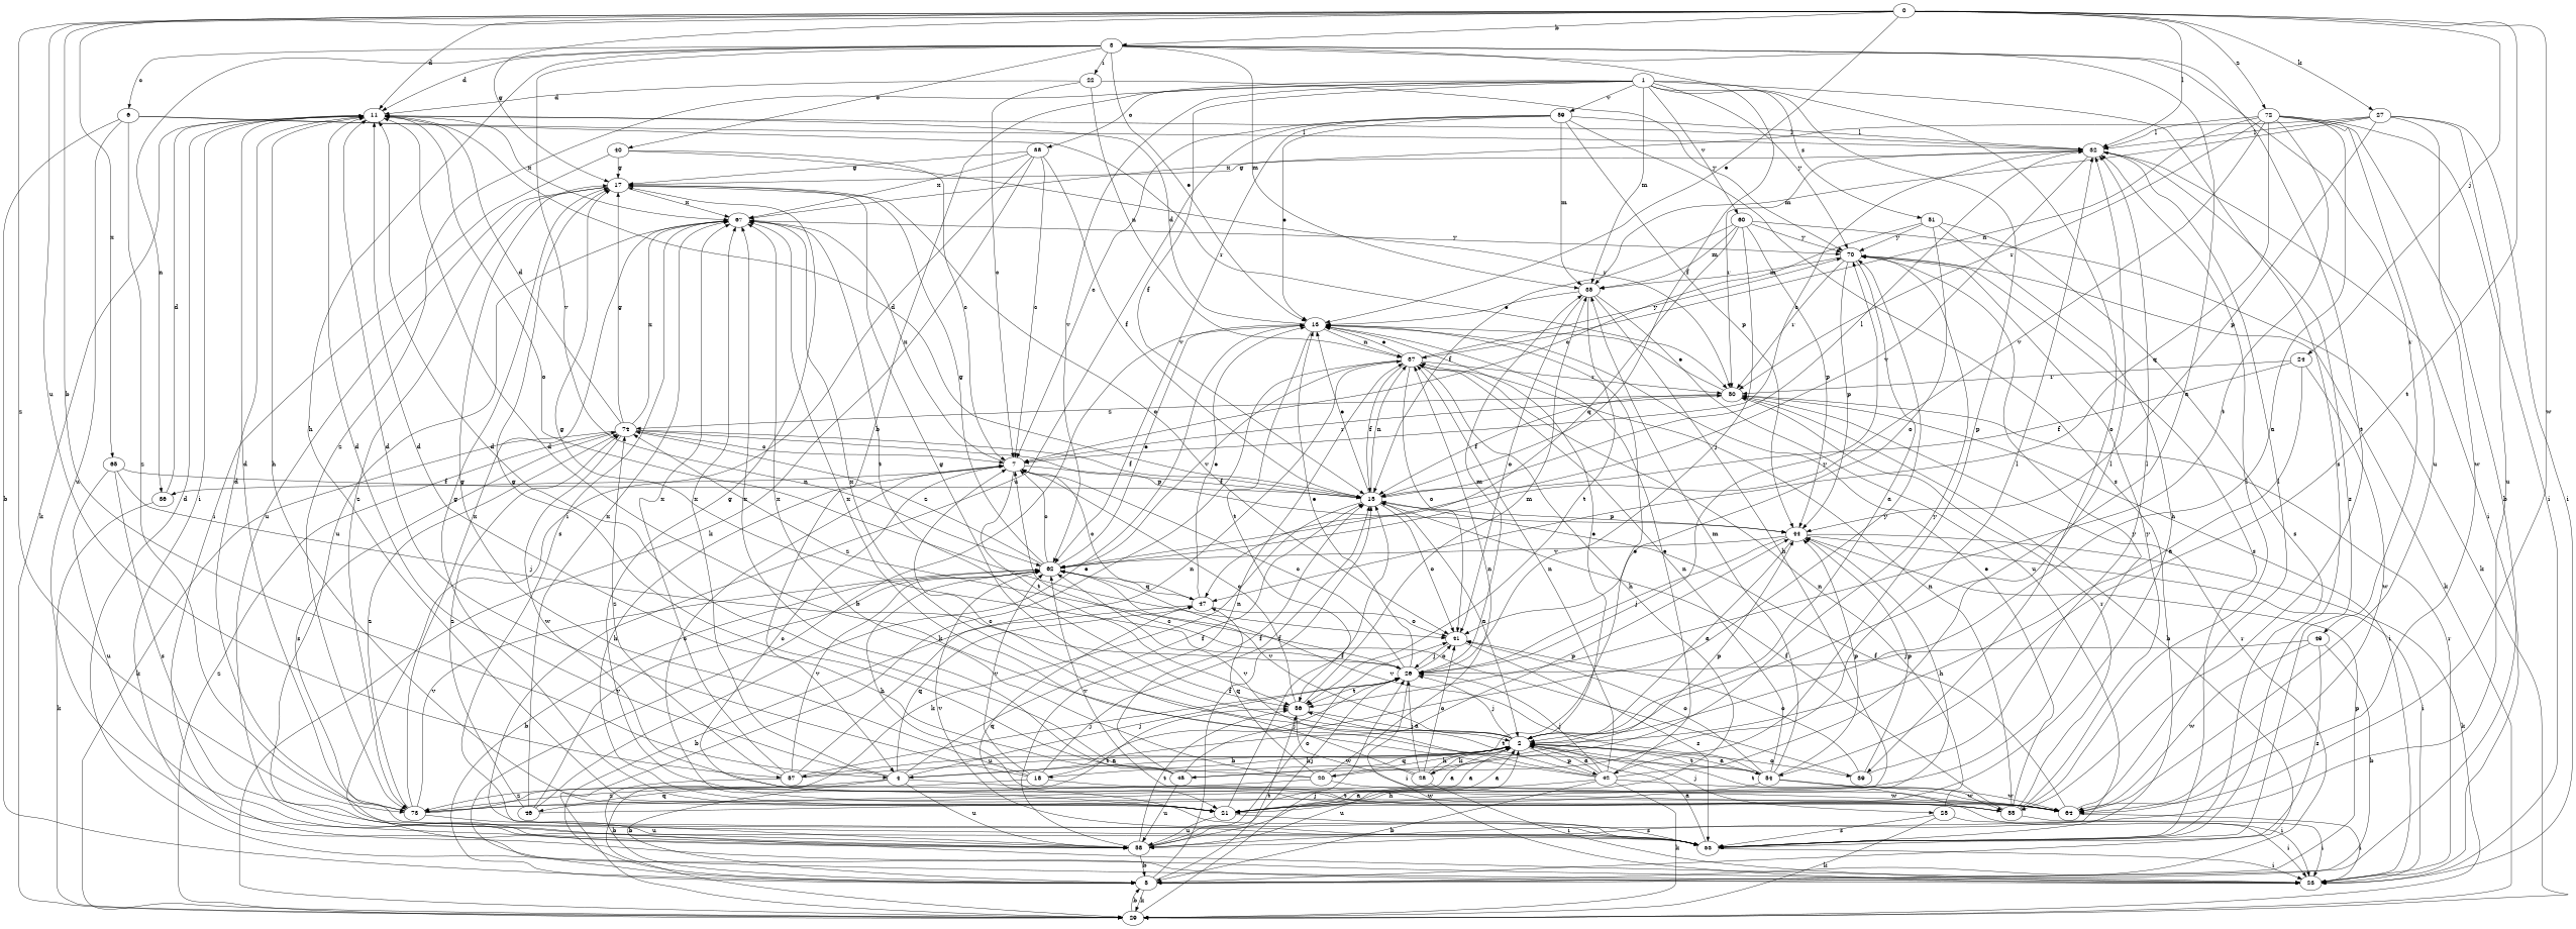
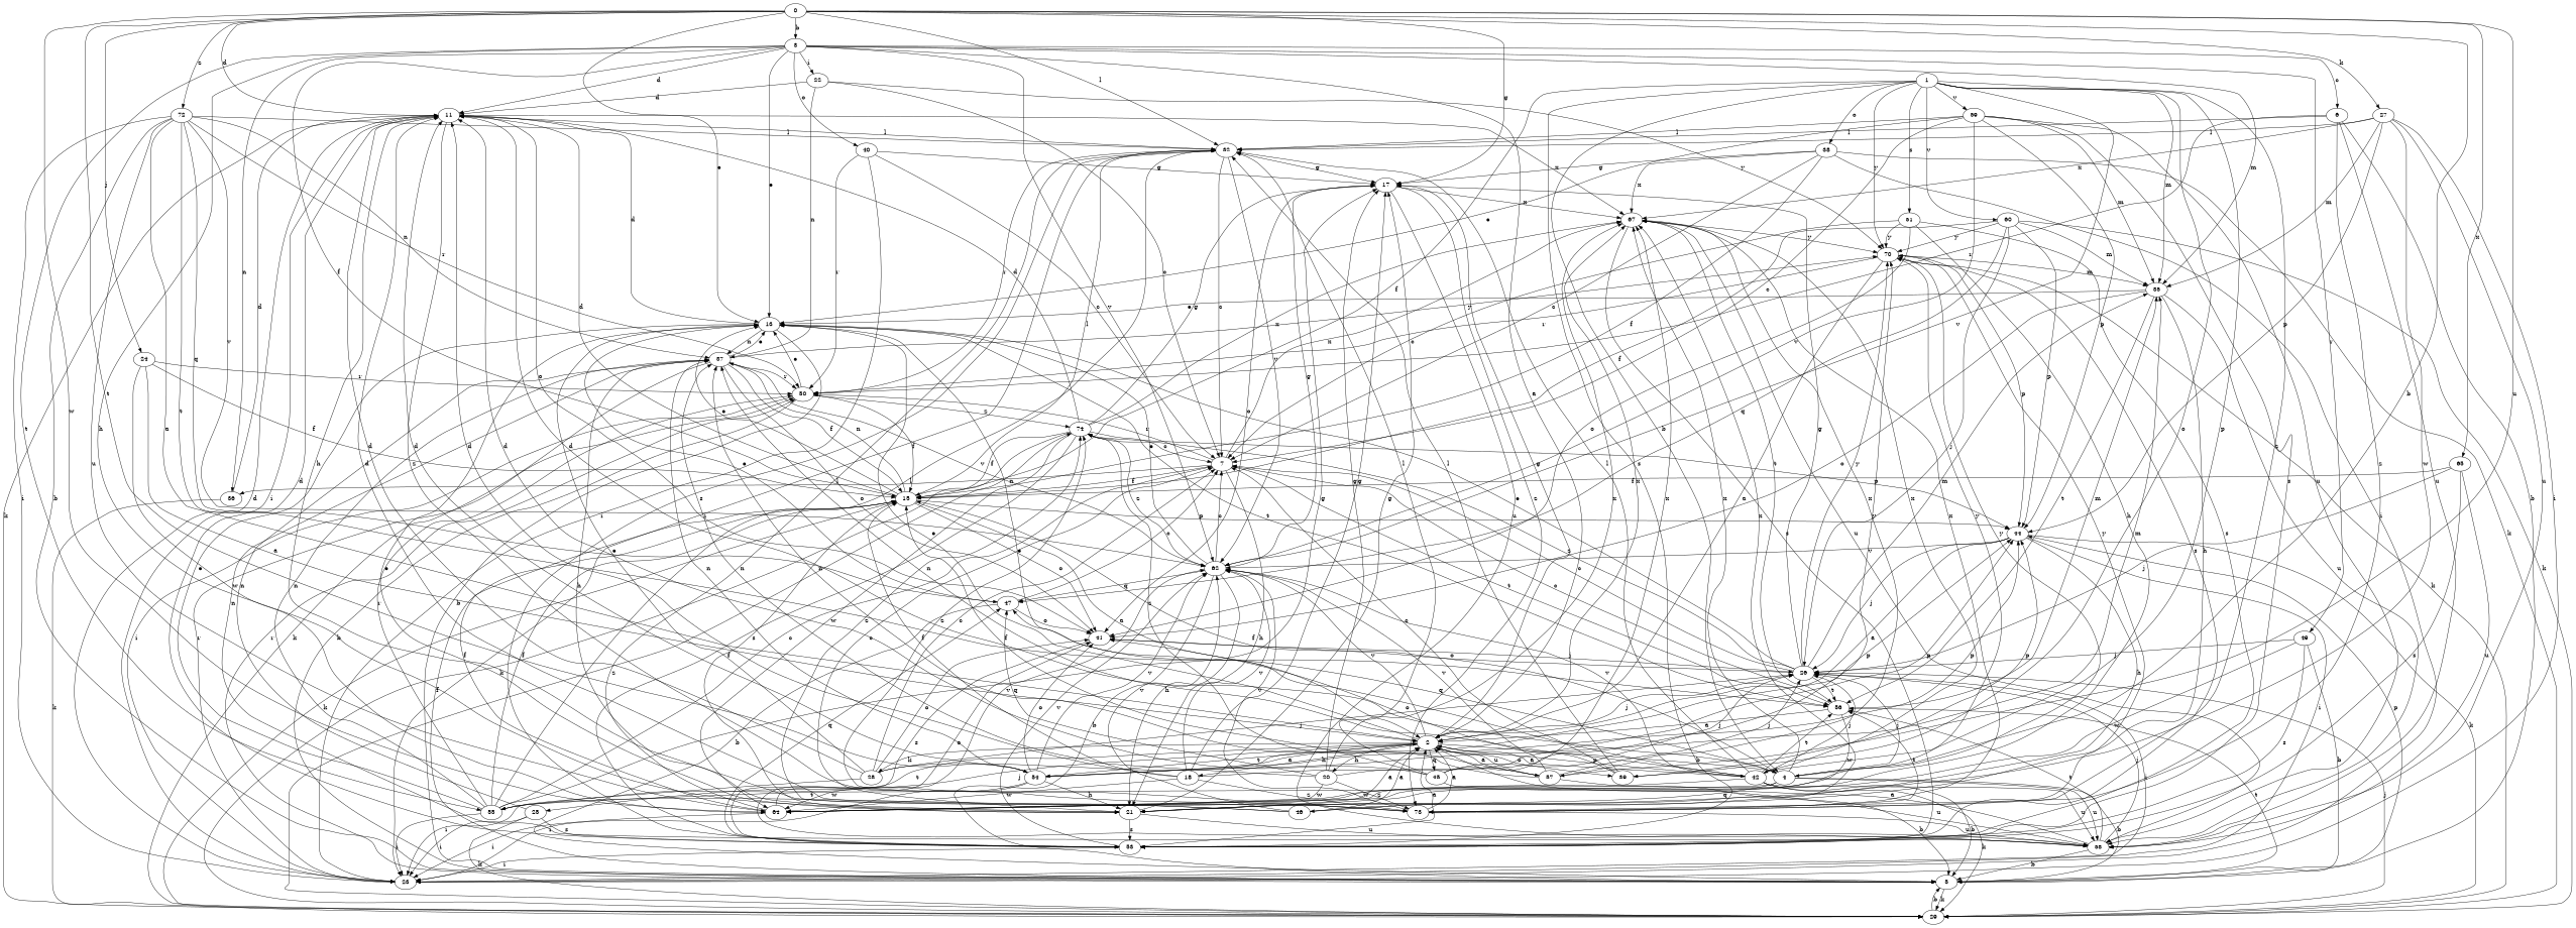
  strict digraph {
    fontname="DejaVu Serif"
    node [fontname="DejaVu Serif"]
    edge [fontname="DejaVu Serif"]
    0
    3
    4
    11
    13
    17
    24
    27
    32
    54
    57
    64
    65
    72
    15
    35
    62
    2
    55
    6
    21
    22
    36
    40
    49
    70
    26
    67
    5
    46
    47
    58
    73
    29
    23
    41
    56
    37
    50
    44
    53
    7
    74
    1
    38
    39
    42
    51
    59
    60
    18
    20
    25
    28
    45
    0 -> 3 [label=b]
    0 -> 4 [label=b]
    0 -> 11 [label=d]
    0 -> 13 [label=e]
    0 -> 17 [label=g]
    0 -> 24 [label=j]
    0 -> 27 [label=k]
    0 -> 32 [label=l]
    0 -> 54 [label=t]
    0 -> 57 [label=u]
    0 -> 64 [label=w]
    0 -> 65 [label=x]
    0 -> 72 [label=z]
    3 -> 11 [label=d]
    3 -> 13 [label=e]
    3 -> 15 [label=f]
    3 -> 35 [label=m]
    3 -> 62 [label=v]
    3 -> 2 [label=a]
    3 -> 55 [label=t]
    3 -> 6 [label=c]
    3 -> 21 [label=h]
    3 -> 22 [label=i]
    3 -> 36 [label=n]
    3 -> 40 [label=o]
    3 -> 49 [label=r]
    4 -> 11 [label=d]
    4 -> 15 [label=f]
    4 -> 55 [label=t]
    4 -> 70 [label=y]
    4 -> 26 [label=j]
    4 -> 67 [label=x]
    4 -> 5 [label=b]
    4 -> 46 [label=q]
    4 -> 47 [label=q]
    4 -> 58 [label=u]
    11 -> 32 [label=l]
    11 -> 21 [label=h]
    11 -> 67 [label=x]
-   0 -> 73 [label=z]
+   11 -> 73 [label=z]
    11 -> 29 [label=k]
    11 -> 23 [label=i]
    11 -> 41 [label=o]
    13 -> 11 [label=d]
    13 -> 5 [label=b]
    13 -> 56 [label=t]
    13 -> 37 [label=n]
    17 -> 67 [label=x]
    17 -> 58 [label=u]
    17 -> 73 [label=z]
    17 -> 41 [label=o]
    24 -> 64 [label=w]
    24 -> 15 [label=f]
    24 -> 2 [label=a]
    24 -> 50 [label=r]
    27 -> 32 [label=l]
    27 -> 64 [label=w]
    27 -> 35 [label=m]
    27 -> 67 [label=x]
    27 -> 58 [label=u]
    27 -> 23 [label=i]
    27 -> 44 [label=p]
    32 -> 17 [label=g]
    32 -> 62 [label=v]
    32 -> 23 [label=i]
    32 -> 50 [label=r]
    32 -> 53 [label=s]
    32 -> 7 [label=c]
    54 -> 11 [label=d]
    54 -> 64 [label=w]
    54 -> 35 [label=m]
    54 -> 62 [label=v]
    54 -> 2 [label=a]
    54 -> 21 [label=h]
    54 -> 23 [label=i]
    54 -> 41 [label=o]
    54 -> 37 [label=n]
    54 -> 44 [label=p]
    57 -> 62 [label=v]
    57 -> 2 [label=a]
    57 -> 26 [label=j]
    57 -> 67 [label=x]
    57 -> 5 [label=b]
    57 -> 37 [label=n]
    57 -> 74 [label=z]
    64 -> 32 [label=l]
    64 -> 15 [label=f]
    64 -> 62 [label=v]
    64 -> 23 [label=i]
    65 -> 15 [label=f]
    65 -> 26 [label=j]
    65 -> 58 [label=u]
    65 -> 53 [label=s]
    72 -> 32 [label=l]
    72 -> 64 [label=u]
    72 -> 62 [label=v]
    72 -> 2 [label=a]
    72 -> 5 [label=b]
    72 -> 47 [label=q]
    72 -> 23 [label=i]
    72 -> 56 [label=t]
    72 -> 37 [label=n]
    72 -> 50 [label=r]
    15 -> 11 [label=d]
    15 -> 13 [label=e]
    15 -> 32 [label=l]
    15 -> 2 [label=a]
    15 -> 29 [label=k]
    15 -> 41 [label=o]
    15 -> 37 [label=n]
    15 -> 44 [label=p]
    35 -> 13 [label=e]
    35 -> 21 [label=h]
    35 -> 58 [label=u]
    35 -> 41 [label=o]
    35 -> 56 [label=t]
    62 -> 13 [label=e]
    62 -> 17 [label=g]
    62 -> 21 [label=h]
    62 -> 5 [label=b]
    62 -> 47 [label=q]
    62 -> 7 [label=c]
    62 -> 74 [label=z]
    2 -> 4 [label=b]
    2 -> 13 [label=e]
    2 -> 17 [label=g]
    2 -> 54 [label=t]
    2 -> 57 [label=u]
    2 -> 62 [label=v]
    2 -> 55 [label=t]
    2 -> 26 [label=j]
    2 -> 67 [label=x]
    2 -> 39 [label=o]
    2 -> 42 [label=p]
    2 -> 18 [label=h]
    2 -> 20 [label=h]
    2 -> 25 [label=j]
    2 -> 28 [label=k]
    2 -> 45 [label=q]
    55 -> 13 [label=e]
    55 -> 17 [label=g]
    55 -> 32 [label=l]
    55 -> 15 [label=f]
    55 -> 70 [label=y]
    55 -> 23 [label=i]
    55 -> 37 [label=n]
    55 -> 50 [label=r]
    55 -> 7 [label=c]
    6 -> 32 [label=l]
    6 -> 5 [label=b]
    6 -> 58 [label=u]
    6 -> 73 [label=z]
    6 -> 50 [label=r]
    21 -> 17 [label=g]
    21 -> 15 [label=f]
    21 -> 2 [label=a]
    21 -> 58 [label=u]
    21 -> 53 [label=s]
    21 -> 7 [label=c]
    22 -> 11 [label=d]
    22 -> 70 [label=y]
    22 -> 37 [label=n]
    22 -> 7 [label=c]
    36 -> 11 [label=d]
    36 -> 29 [label=k]
    40 -> 17 [label=g]
    40 -> 23 [label=i]
    40 -> 50 [label=r]
    40 -> 7 [label=c]
    49 -> 64 [label=w]
    49 -> 26 [label=j]
    49 -> 5 [label=b]
    49 -> 53 [label=s]
    70 -> 35 [label=m]
    70 -> 2 [label=a]
    70 -> 29 [label=k]
    70 -> 50 [label=r]
    70 -> 44 [label=p]
    70 -> 53 [label=s]
    26 -> 13 [label=e]
    26 -> 17 [label=g]
    26 -> 35 [label=m]
    26 -> 70 [label=y]
    26 -> 23 [label=i]
    26 -> 41 [label=o]
    26 -> 56 [label=t]
    26 -> 7 [label=c]
    26 -> 74 [label=z]
    67 -> 70 [label=y]
    67 -> 58 [label=u]
    67 -> 56 [label=t]
    67 -> 53 [label=s]
    5 -> 15 [label=f]
    5 -> 29 [label=k]
    5 -> 56 [label=t]
    5 -> 50 [label=r]
    5 -> 44 [label=p]
    46 -> 13 [label=e]
    46 -> 62 [label=v]
    46 -> 2 [label=a]
    46 -> 67 [label=x]
    46 -> 74 [label=z]
    47 -> 13 [label=e]
    47 -> 5 [label=b]
    47 -> 41 [label=o]
    47 -> 7 [label=c]
    58 -> 2 [label=a]
    58 -> 26 [label=j]
    58 -> 5 [label=b]
    58 -> 41 [label=o]
    58 -> 56 [label=t]
    58 -> 37 [label=n]
    73 -> 11 [label=d]
    73 -> 62 [label=v]
    73 -> 2 [label=a]
    73 -> 70 [label=y]
    73 -> 67 [label=x]
    73 -> 58 [label=u]
    73 -> 56 [label=t]
    73 -> 74 [label=z]
    29 -> 26 [label=j]
    29 -> 5 [label=b]
    29 -> 74 [label=z]
    23 -> 11 [label=d]
    23 -> 50 [label=r]
    41 -> 26 [label=j]
    41 -> 53 [label=s]
    56 -> 64 [label=w]
    56 -> 35 [label=m]
    56 -> 2 [label=a]
    56 -> 7 [label=c]
    37 -> 13 [label=e]
    37 -> 15 [label=f]
    37 -> 62 [label=v]
    37 -> 21 [label=h]
    37 -> 70 [label=y]
    37 -> 29 [label=k]
    37 -> 41 [label=o]
    37 -> 50 [label=r]
    50 -> 13 [label=e]
    50 -> 15 [label=f]
    50 -> 5 [label=b]
    50 -> 23 [label=i]
    50 -> 74 [label=z]
    44 -> 62 [label=v]
    44 -> 2 [label=a]
    44 -> 21 [label=h]
    44 -> 26 [label=j]
    44 -> 29 [label=k]
    44 -> 23 [label=i]
    53 -> 11 [label=d]
    53 -> 62 [label=v]
    53 -> 2 [label=a]
    53 -> 47 [label=q]
    53 -> 23 [label=i]
    7 -> 15 [label=f]
    7 -> 21 [label=h]
    7 -> 36 [label=n]
    7 -> 67 [label=x]
    7 -> 56 [label=t]
    7 -> 50 [label=r]
    74 -> 11 [label=d]
    74 -> 17 [label=g]
    74 -> 64 [label=w]
    74 -> 15 [label=f]
    74 -> 67 [label=x]
    74 -> 29 [label=k]
    74 -> 44 [label=p]
    74 -> 53 [label=s]
    74 -> 7 [label=c]
    1 -> 4 [label=b]
    1 -> 15 [label=f]
    1 -> 35 [label=m]
    1 -> 62 [label=v]
    1 -> 70 [label=y]
    1 -> 73 [label=z]
    1 -> 53 [label=s]
    1 -> 38 [label=o]
    1 -> 39 [label=o]
    1 -> 42 [label=p]
    1 -> 51 [label=s]
    1 -> 59 [label=v]
    1 -> 60 [label=v]
    38 -> 17 [label=g]
    38 -> 15 [label=f]
    38 -> 67 [label=x]
    38 -> 29 [label=k]
    38 -> 23 [label=i]
    38 -> 7 [label=c]
    39 -> 32 [label=l]
    39 -> 41 [label=o]
    39 -> 44 [label=p]
    39 -> 7 [label=c]
    42 -> 13 [label=e]
    42 -> 32 [label=l]
    42 -> 64 [label=w]
    42 -> 62 [label=v]
    42 -> 2 [label=a]
    42 -> 26 [label=j]
    42 -> 67 [label=x]
    42 -> 5 [label=b]
    42 -> 58 [label=u]
    42 -> 29 [label=k]
    42 -> 56 [label=t]
    42 -> 37 [label=n]
    51 -> 21 [label=h]
    51 -> 70 [label=y]
    51 -> 41 [label=o]
    51 -> 53 [label=s]
    51 -> 7 [label=c]
    59 -> 13 [label=e]
    59 -> 32 [label=l]
    59 -> 35 [label=m]
    59 -> 62 [label=v]
    59 -> 58 [label=u]
    59 -> 44 [label=p]
    59 -> 53 [label=s]
    59 -> 7 [label=c]
    60 -> 15 [label=f]
    60 -> 35 [label=m]
    60 -> 70 [label=y]
    60 -> 26 [label=j]
    60 -> 47 [label=q]
    60 -> 29 [label=k]
    60 -> 44 [label=p]
    18 -> 11 [label=d]
    18 -> 17 [label=g]
    18 -> 64 [label=w]
    18 -> 15 [label=f]
    18 -> 62 [label=v]
    18 -> 73 [label=z]
    18 -> 44 [label=p]
    20 -> 17 [label=g]
    20 -> 64 [label=w]
    20 -> 70 [label=y]
    20 -> 67 [label=x]
    20 -> 47 [label=q]
    20 -> 73 [label=z]
    20 -> 37 [label=n]
    25 -> 29 [label=k]
    25 -> 23 [label=i]
    25 -> 37 [label=n]
    25 -> 53 [label=s]
    28 -> 11 [label=d]
    28 -> 13 [label=e]
    28 -> 26 [label=j]
    28 -> 23 [label=i]
    28 -> 41 [label=o]
    28 -> 44 [label=p]
    28 -> 7 [label=c]
    45 -> 11 [label=d]
    45 -> 32 [label=l]
    45 -> 15 [label=f]
    45 -> 26 [label=j]
    45 -> 67 [label=x]
    45 -> 58 [label=u]
  }
